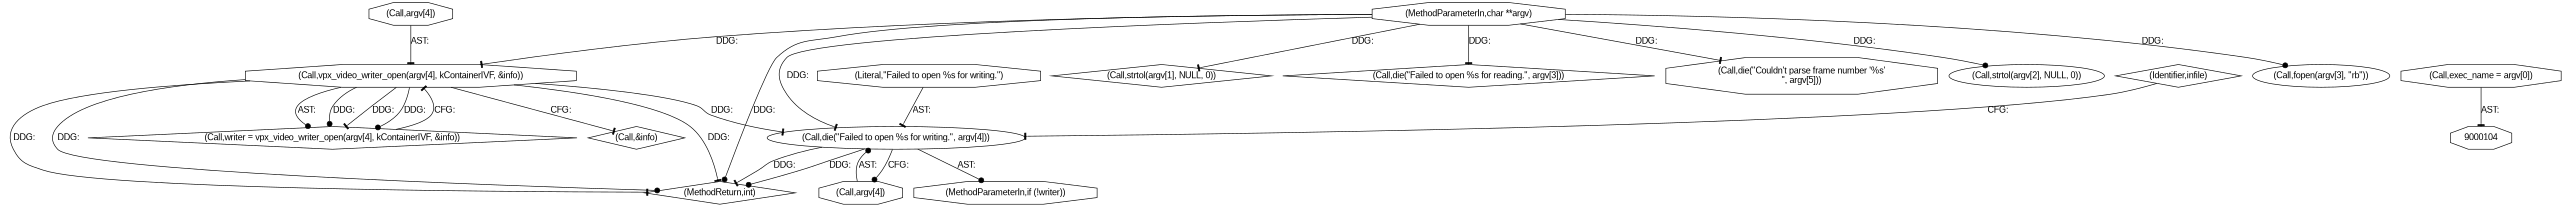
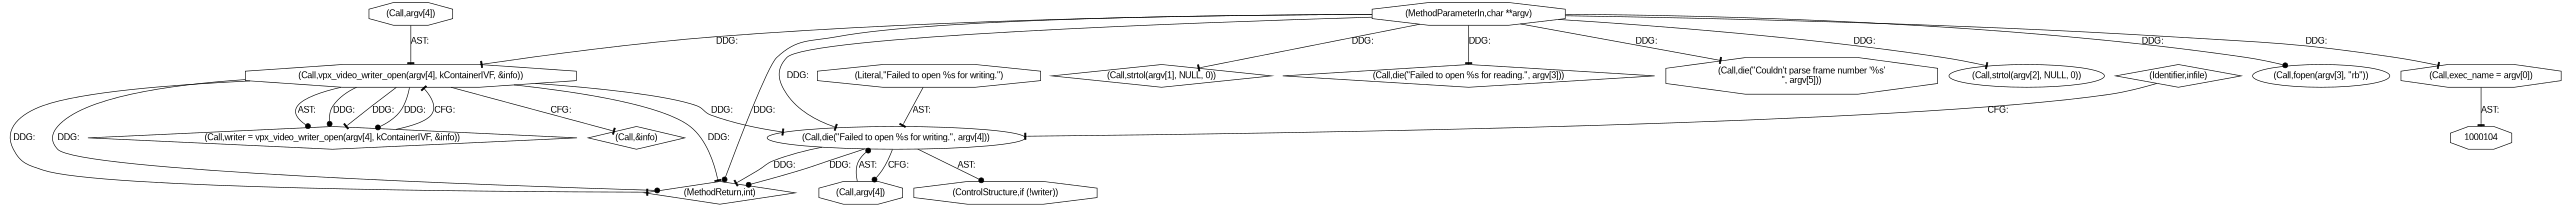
  digraph {
    fontname="Liberation Sans"
    node [fontname="Liberation Sans" shape=octagon]
    edge [arrowhead=tee fontname="Liberation Sans"]
    n1 [label="(Call,die(\"Failed to open %s for writing.\", argv[4]))" shape=ellipse]
    n2 [label="(Call,argv[4])"]
-   n3 [label="(MethodParameterIn,if (!writer))"]
+   n3 [label="(ControlStructure,if (!writer))"]
    n4 [label="(MethodReturn,int)" shape=diamond]
    n5 [label="(Call,vpx_video_writer_open(argv[4], kContainerIVF, &info))"]
    n6 [label="(Call,writer = vpx_video_writer_open(argv[4], kContainerIVF, &info))" shape=diamond]
    n7 [label="(Call,&info)" shape=diamond]
    n8 [label="(MethodParameterIn,char **argv)"]
    n9 [label="(Call,strtol(argv[1], NULL, 0))" shape=diamond]
    n10 [label="(Call,die(\"Failed to open %s for reading.\", argv[3]))" shape=diamond]
    n11 [label="(Call,die(\"Couldn't parse frame number '%s'\n\", argv[5]))"]
    n12 [label="(Call,strtol(argv[2], NULL, 0))" shape=ellipse]
    n13 [label="(Call,exec_name = argv[0])"]
    n14 [label="(Call,fopen(argv[3], \"rb\"))" shape=ellipse]
-   1000104 [label=9000104]
+   1000104
    n16 [label="(Call,argv[4])"]
    n17 [label="(Literal,\"Failed to open %s for writing.\")"]
    n18 [label="(Identifier,infile)" shape=diamond]
    n1 -> n2 [arrowhead=dot label="CFG: "]
    n1 -> n3 [arrowhead=dot label="AST: "]
    n1 -> n4 [arrowhead=dot label="DDG: "]
    n1 -> n4 [label="DDG: "]
    n2 -> n1 [arrowhead=dot label="AST: "]
    n5 -> n1 [label="DDG: "]
    n5 -> n4 [label="DDG: "]
    n5 -> n4 [label="DDG: "]
    n5 -> n4 [arrowhead=dot label="DDG: "]
    n5 -> n6 [arrowhead=dot label="AST: "]
    n5 -> n6 [arrowhead=dot label="DDG: "]
    n5 -> n6 [label="DDG: "]
    n5 -> n6 [arrowhead=dot label="DDG: "]
    n5 -> n7 [label="CFG: "]
    n6 -> n5 [label="CFG: "]
    n8 -> n1 [label="DDG: "]
    n8 -> n4 [arrowhead=dot label="DDG: "]
    n8 -> n5 [label="DDG: "]
    n8 -> n9 [label="DDG: "]
    n8 -> n10 [label="DDG: "]
    n8 -> n11 [label="DDG: "]
-   n8 -> n12 [arrowhead=dot label="DDG: "]
+   n8 -> n12 [label="DDG: "]
+   n8 -> n13 [label="DDG: "]
    n8 -> n14 [arrowhead=dot label="DDG: "]
    n13 -> 1000104 [label="AST: "]
    n16 -> n5 [label="AST: "]
    n17 -> n1 [label="AST: "]
    n18 -> n1 [label="CFG: "]
  }
